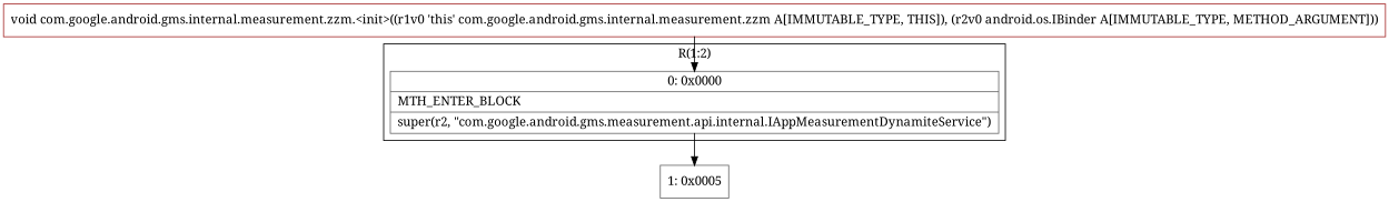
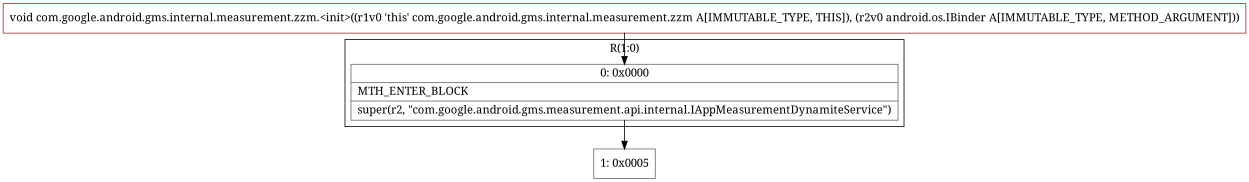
  digraph {
    fontname="Noto Serif"
    node [color=gray40 shape=record fontname="Noto Serif"]
    edge [fontname="Noto Serif"]
    n1 [label="{0\:\ 0x0000|MTH_ENTER_BLOCK\l|super(r2, \"com.google.android.gms.measurement.api.internal.IAppMeasurementDynamiteService\")\l}"]
    n2 [label="{1\:\ 0x0005}"]
    n3 [label="{void com.google.android.gms.internal.measurement.zzm.\<init\>((r1v0 'this' com.google.android.gms.internal.measurement.zzm A[IMMUTABLE_TYPE, THIS]), (r2v0 android.os.IBinder A[IMMUTABLE_TYPE, METHOD_ARGUMENT])) }" color=brown]
    subgraph cluster_1 {
-     label="R(1:2)"
+     label="R(1:0)"
      n1
    }
    n1 -> n2
    n3 -> n1
  }
